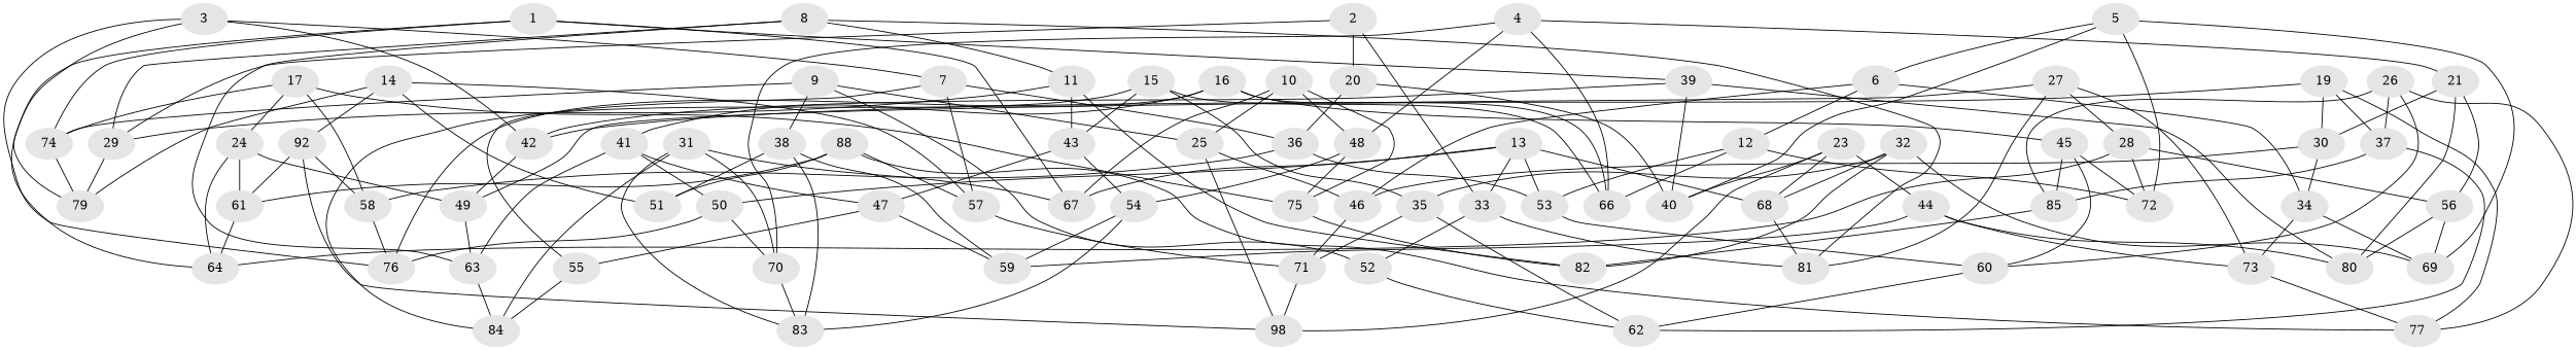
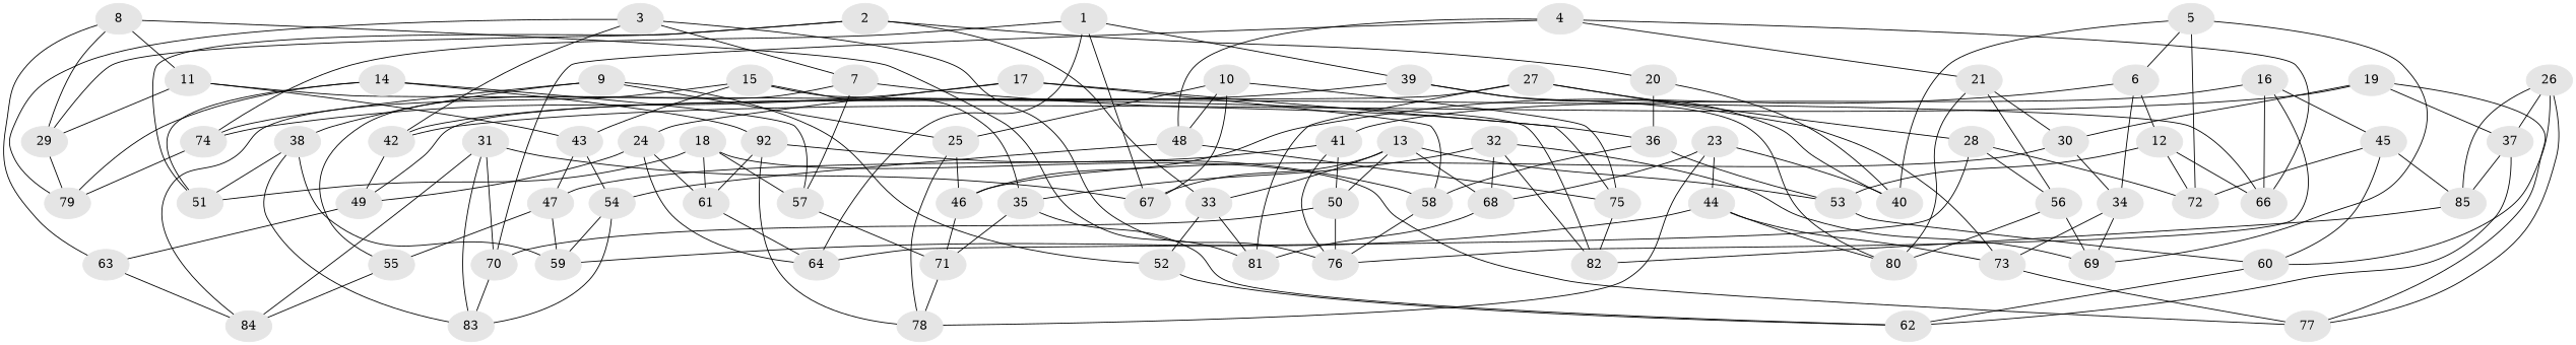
  graph {
    node [color=gray90 style=filled]
    1
    39
    64
    67
    74
    42
    40
    80
    79
    2
    20
    29
    33
    51
    36
    81
    52
    3
    7
    76
    55
    57
    49
    4
    21
    48
    66
    70
    30
    56
    75
    54
    83
    5
    6
    69
    72
    12
    34
    46
    53
    73
    71
    58
    84
    8
    11
    63
    43
    82
    9
    25
    38
-   78 [label=98]
+   78
    59
    62
    10
    47
    60
    13
    68
    50
    14
    n64 [label=92]
    61
    15
    35
    16
    41
    45
    n71 [label=85]
    17
    24
-   18 [label=88]
+   18
    77
    19
    37
    23
    44
    26
    27
    28
    31
    32
    1 -- 39
    1 -- 64
    1 -- 67
    1 -- 74
    39 -- 42
    39 -- 40
    39 -- 80
    74 -- 79
    42 -- 49
    2 -- 20
    2 -- 29
    2 -- 33
+   2 -- 51
    20 -- 40
    20 -- 36
    29 -- 79
    33 -- 81
    33 -- 52
    36 -- 53
    36 -- 58
    52 -- 62
    3 -- 42
    3 -- 79
    3 -- 7
    3 -- 76
    7 -- 36
    7 -- 55
    7 -- 57
    55 -- 84
    57 -- 71
    49 -- 63
    4 -- 21
    4 -- 48
    4 -- 66
    4 -- 70
    21 -- 80
    21 -- 30
    21 -- 56
    48 -- 75
    48 -- 54
    70 -- 83
    30 -- 34
    30 -- 46
    56 -- 80
    56 -- 69
    75 -- 82
    54 -- 83
    54 -- 59
    5 -- 40
    5 -- 6
    5 -- 69
    5 -- 72
    6 -- 12
    6 -- 34
    6 -- 46
    12 -- 66
    12 -- 72
    12 -- 53
    34 -- 69
    34 -- 73
    46 -- 71
    53 -- 60
    73 -- 77
    71 -- 78
    58 -- 76
    8 -- 29
    8 -- 81
    8 -- 11
    8 -- 63
    11 -- 29
    11 -- 43
    11 -- 82
    63 -- 84
    43 -- 54
    43 -- 47
    9 -- 74
    9 -- 52
    9 -- 25
    9 -- 38
    25 -- 46
    25 -- 78
    38 -- 51
    38 -- 83
    38 -- 59
    10 -- 67
    10 -- 48
    10 -- 75
    10 -- 25
    47 -- 55
    47 -- 59
    60 -- 62
    13 -- 67
    13 -- 33
    13 -- 53
    13 -- 68
    13 -- 50
    68 -- 81
    50 -- 76
    50 -- 70
    14 -- 79
    14 -- 51
    14 -- 57
    14 -- n64
    n64 -- 58
    n64 -- 78
    n64 -- 61
    61 -- 64
    15 -- 66
    15 -- 84
    15 -- 43
    15 -- 35
    35 -- 71
    35 -- 62
    16 -- 76
    16 -- 66
    16 -- 41
    16 -- 45
-   41 -- 63
+   41 -- 76
    41 -- 47
    41 -- 50
    45 -- 72
    45 -- 60
    45 -- n71
    n71 -- 82
    17 -- 74
    17 -- 75
    17 -- 58
    17 -- 24
    24 -- 64
    24 -- 49
    24 -- 61
    18 -- 51
    18 -- 57
    18 -- 61
    18 -- 77
    19 -- 42
    19 -- 30
    19 -- 77
    19 -- 37
    37 -- 62
    37 -- n71
    23 -- 40
    23 -- 78
    23 -- 68
    23 -- 44
    44 -- 80
    44 -- 73
    44 -- 59
    26 -- 60
    26 -- n71
    26 -- 77
    26 -- 37
    27 -- 81
    27 -- 49
    27 -- 73
    27 -- 28
    28 -- 64
    28 -- 56
    28 -- 72
    31 -- 67
    31 -- 70
    31 -- 83
    31 -- 84
    32 -- 69
    32 -- 82
    32 -- 68
    32 -- 35
  }
